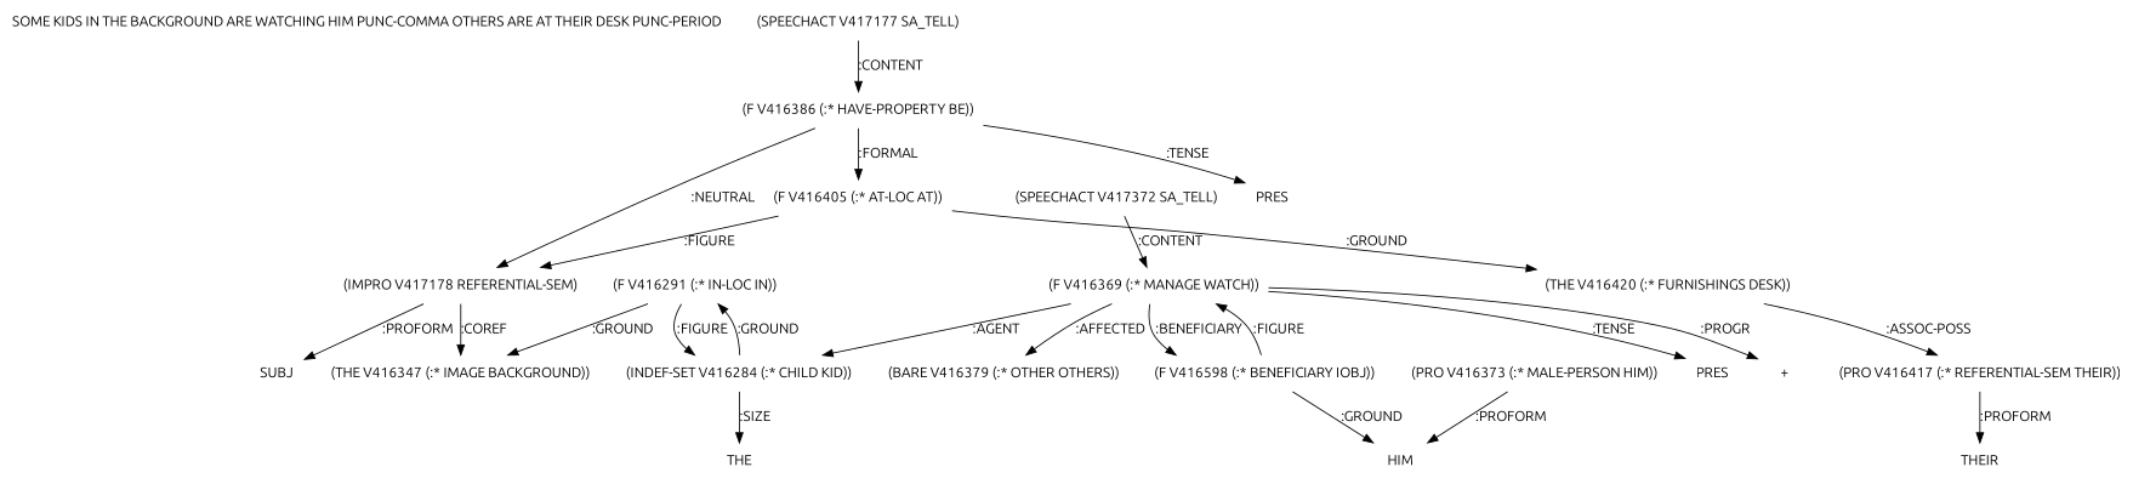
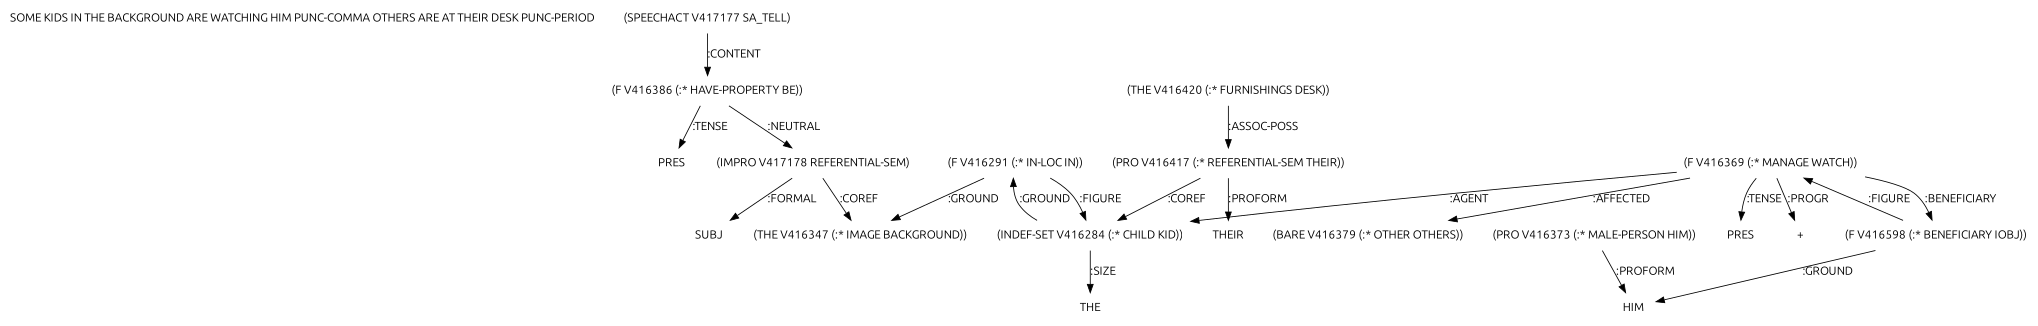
  digraph {
    fontname=Ubuntu
    node [fontname=Ubuntu shape=none]
    edge [fontname=Ubuntu]
    "SOME KIDS IN THE BACKGROUND ARE WATCHING HIM PUNC-COMMA OTHERS ARE AT THEIR DESK PUNC-PERIOD"
    n2 [label="(SPEECHACT V417177 SA_TELL)"]
    n3 [label="(F V416386 (:* HAVE-PROPERTY BE))"]
    n4 [label="(IMPRO V417178 REFERENTIAL-SEM)"]
-   n5 [label="(F V416405 (:* AT-LOC AT))"]
    n6 [label=PRES]
    n7 [label=SUBJ]
    n8 [label="(THE V416347 (:* IMAGE BACKGROUND))"]
    n9 [label="(THE V416420 (:* FURNISHINGS DESK))"]
    n10 [label="(PRO V416417 (:* REFERENTIAL-SEM THEIR))"]
    n11 [label=THEIR]
    n12 [label="(INDEF-SET V416284 (:* CHILD KID))"]
    n13 [label=THE]
    n14 [label="(F V416291 (:* IN-LOC IN))"]
-   n15 [label="(SPEECHACT V417372 SA_TELL)"]
    n16 [label="(F V416369 (:* MANAGE WATCH))"]
    n17 [label="(BARE V416379 (:* OTHER OTHERS))"]
    n18 [label="(F V416598 (:* BENEFICIARY IOBJ))"]
    n19 [label=PRES]
    n20 [label="+"]
    n21 [label=HIM]
    n22 [label="(PRO V416373 (:* MALE-PERSON HIM))"]
    n2 -> n3 [label=":CONTENT"]
    n3 -> n4 [label=":NEUTRAL"]
-   n3 -> n5 [label=":FORMAL"]
    n3 -> n6 [label=":TENSE"]
-   n4 -> n7 [label=":PROFORM"]
+   n4 -> n7 [label=":FORMAL"]
    n4 -> n8 [label=":COREF"]
-   n5 -> n4 [label=":FIGURE"]
-   n5 -> n9 [label=":GROUND"]
    n9 -> n10 [label=":ASSOC-POSS"]
    n10 -> n11 [label=":PROFORM"]
+   n10 -> n12 [label=":COREF"]
    n12 -> n13 [label=":SIZE"]
    n12 -> n14 [label=":GROUND"]
    n14 -> n8 [label=":GROUND"]
    n14 -> n12 [label=":FIGURE"]
-   n15 -> n16 [label=":CONTENT"]
    n16 -> n12 [label=":AGENT"]
    n16 -> n17 [label=":AFFECTED"]
    n16 -> n18 [label=":BENEFICIARY"]
    n16 -> n19 [label=":TENSE"]
    n16 -> n20 [label=":PROGR"]
    n18 -> n16 [label=":FIGURE"]
    n18 -> n21 [label=":GROUND"]
    n22 -> n21 [label=":PROFORM"]
  }
